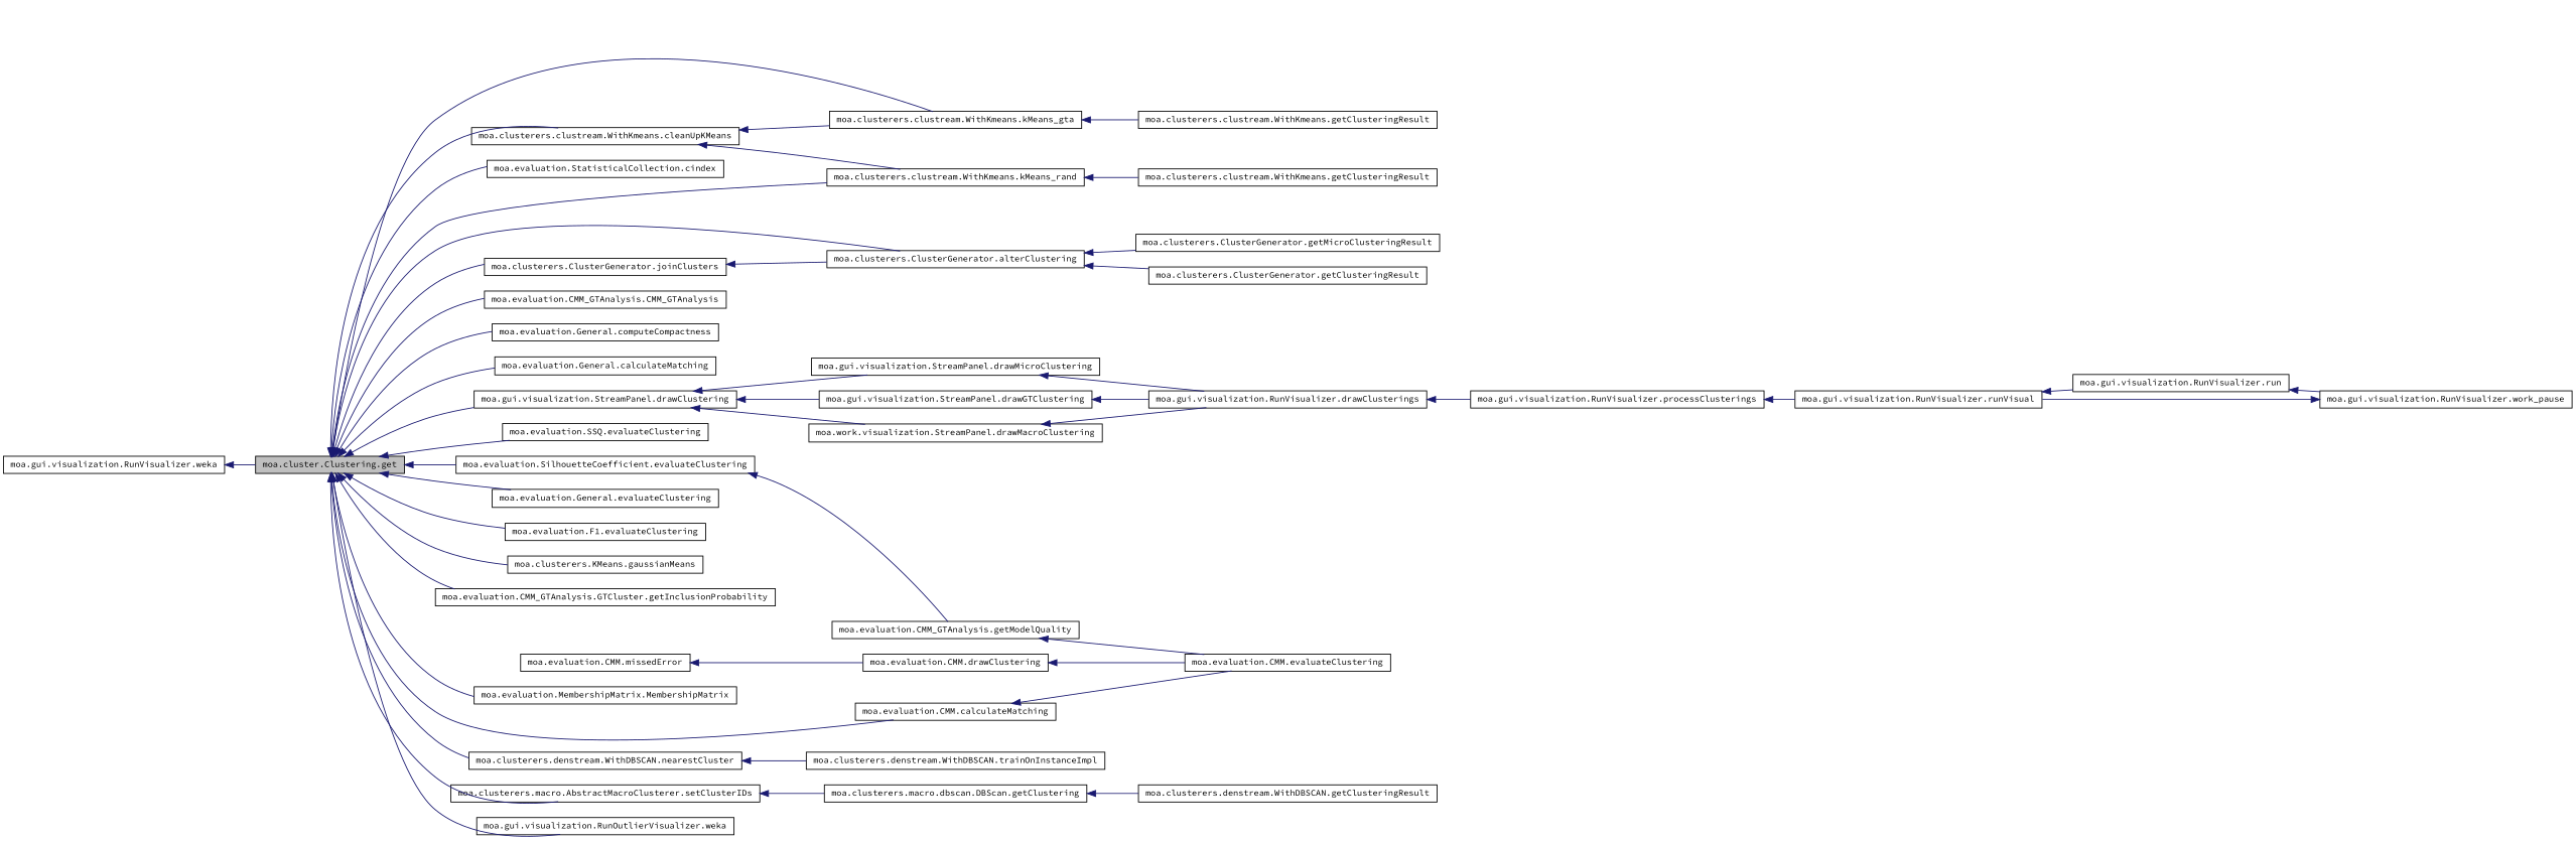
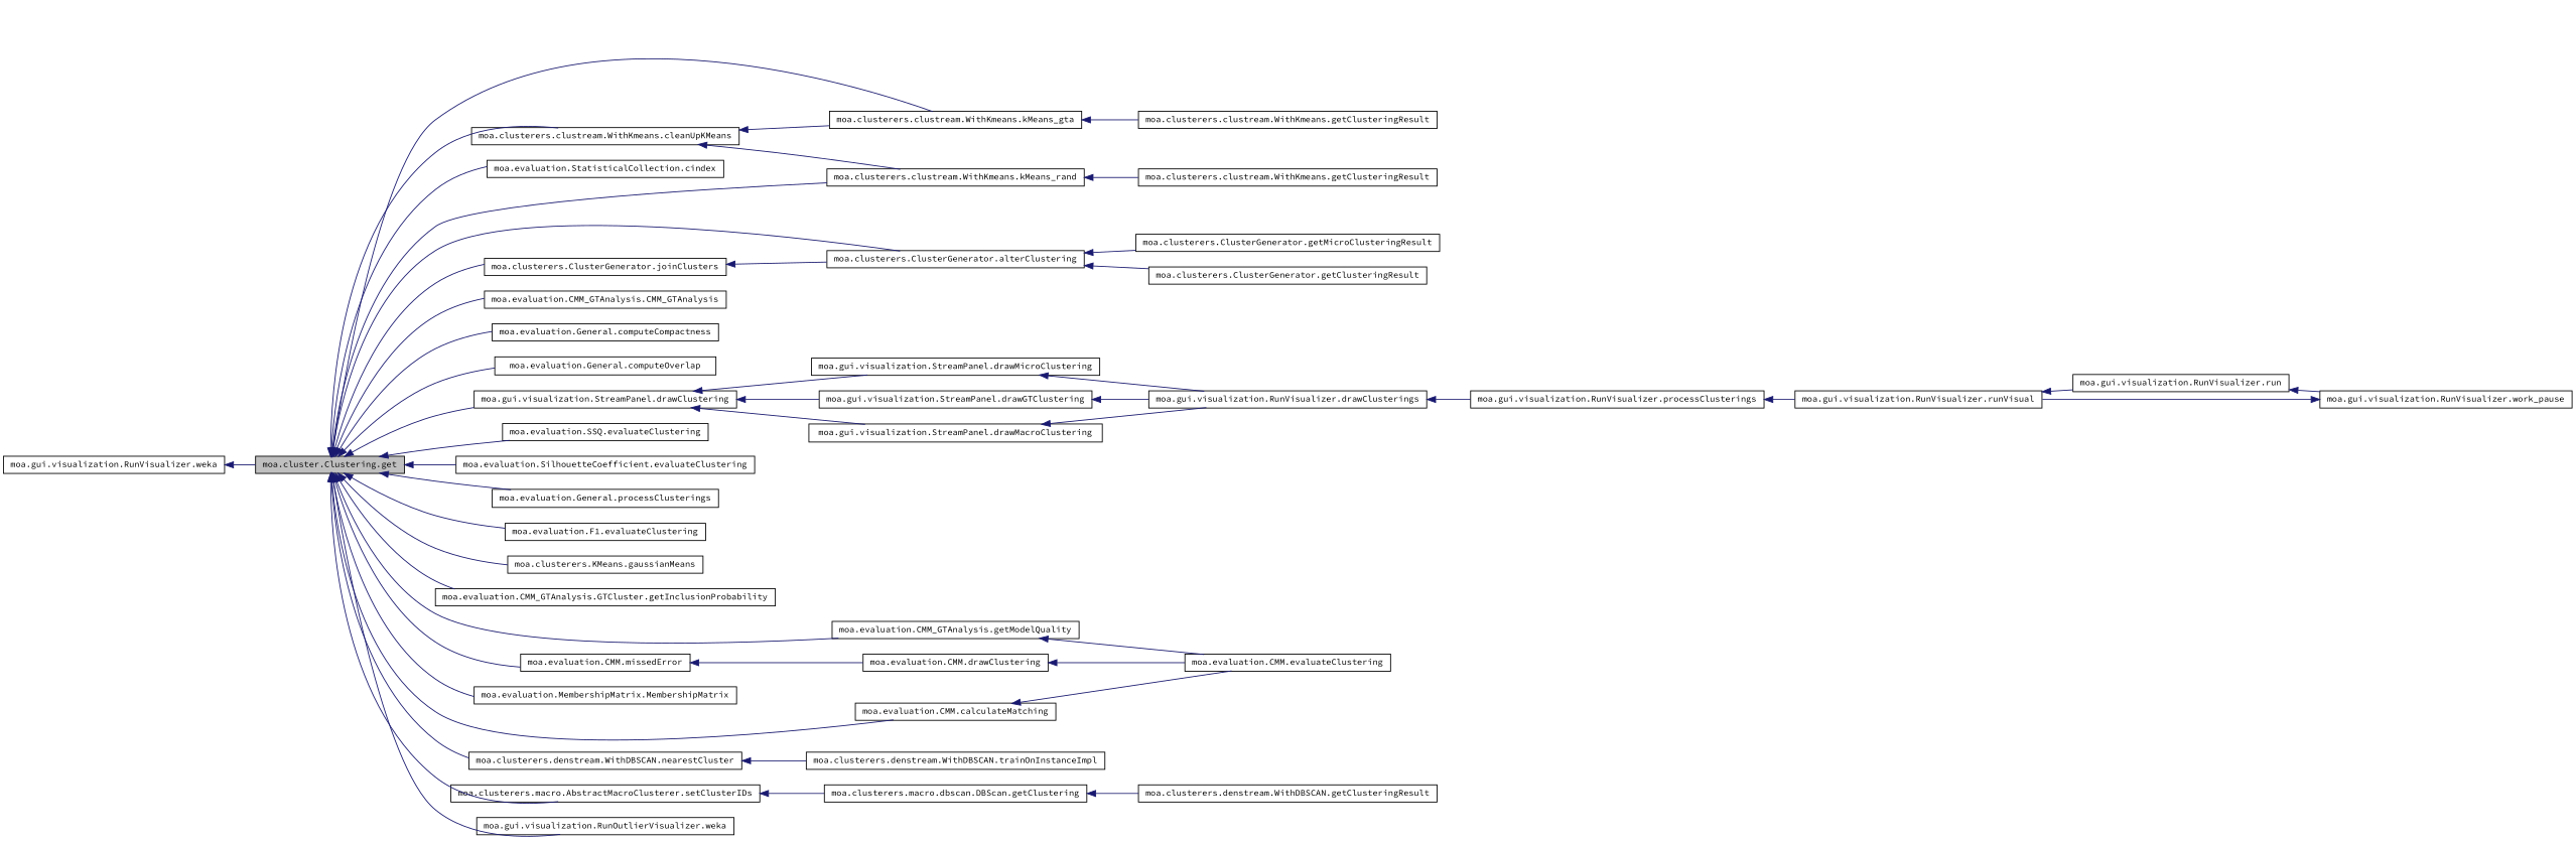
  digraph {
    fontname="Source Code Pro"
    rankdir=LR
    node [color=black fillcolor=white fontname="Source Code Pro" fontsize=10 shape=record style=filled]
    edge [color=midnightblue dir=back fontname="Source Code Pro" fontsize=10 labelfontname=Helvetica labelfontsize=10 style=solid]
    n1 [fillcolor=grey75 fontcolor=black height=0.2 label="moa.cluster.Clustering.get" width=0.4]
    n2 [height=0.2 label="moa.clusterers.ClusterGenerator.alterClustering" width=0.4]
    n3 [height=0.2 label="moa.evaluation.CMM.calculateMatching" width=0.4]
    n4 [height=0.2 label="moa.evaluation.StatisticalCollection.cindex" width=0.4]
    n5 [height=0.2 label="moa.clusterers.clustream.WithKmeans.cleanUpKMeans" width=0.4]
    n6 [height=0.2 label="moa.clusterers.clustream.WithKmeans.kMeans_gta" width=0.4]
    n7 [height=0.2 label="moa.clusterers.clustream.WithKmeans.kMeans_rand" width=0.4]
    n8 [height=0.2 label="moa.evaluation.CMM_GTAnalysis.CMM_GTAnalysis" width=0.4]
    n9 [height=0.2 label="moa.evaluation.General.computeCompactness" width=0.4]
-   n10 [height=0.2 label="moa.evaluation.General.calculateMatching" width=0.4]
+   n10 [height=0.2 label="moa.evaluation.General.computeOverlap" width=0.4]
    n11 [height=0.2 label="moa.gui.visualization.StreamPanel.drawClustering" width=0.4]
    n12 [height=0.2 label="moa.evaluation.SSQ.evaluateClustering" width=0.4]
    n13 [height=0.2 label="moa.evaluation.SilhouetteCoefficient.evaluateClustering" width=0.4]
-   n14 [height=0.2 label="moa.evaluation.General.evaluateClustering" width=0.4]
+   n14 [height=0.2 label="moa.evaluation.General.processClusterings" width=0.4]
    n15 [height=0.2 label="moa.evaluation.F1.evaluateClustering" width=0.4]
    n16 [height=0.2 label="moa.clusterers.KMeans.gaussianMeans" width=0.4]
    n17 [height=0.2 label="moa.evaluation.CMM_GTAnalysis.GTCluster.getInclusionProbability" width=0.4]
    n18 [height=0.2 label="moa.evaluation.CMM_GTAnalysis.getModelQuality" width=0.4]
    n19 [height=0.2 label="moa.clusterers.ClusterGenerator.joinClusters" width=0.4]
    n20 [height=0.2 label="moa.evaluation.MembershipMatrix.MembershipMatrix" width=0.4]
    n21 [height=0.2 label="moa.evaluation.CMM.missedError" width=0.4]
    n22 [height=0.2 label="moa.clusterers.denstream.WithDBSCAN.nearestCluster" width=0.4]
    n23 [height=0.2 label="moa.clusterers.macro.AbstractMacroClusterer.setClusterIDs" width=0.4]
    n24 [height=0.2 label="moa.gui.visualization.RunOutlierVisualizer.weka" width=0.4]
    n25 [height=0.2 label="moa.clusterers.ClusterGenerator.getClusteringResult" width=0.4]
    n26 [height=0.2 label="moa.clusterers.ClusterGenerator.getMicroClusteringResult" width=0.4]
    n27 [height=0.2 label="moa.evaluation.CMM.evaluateClustering" width=0.4]
    n28 [height=0.2 label="moa.clusterers.clustream.WithKmeans.getClusteringResult" width=0.4]
    n29 [height=0.2 label="moa.clusterers.clustream.WithKmeans.getClusteringResult" width=0.4]
    n30 [height=0.2 label="moa.gui.visualization.StreamPanel.drawGTClustering" width=0.4]
-   n31 [height=0.2 label="moa.work.visualization.StreamPanel.drawMacroClustering" width=0.4]
+   n31 [height=0.2 label="moa.gui.visualization.StreamPanel.drawMacroClustering" width=0.4]
    n32 [height=0.2 label="moa.gui.visualization.StreamPanel.drawMicroClustering" width=0.4]
    n33 [height=0.2 label="moa.evaluation.CMM.drawClustering" width=0.4]
    n34 [height=0.2 label="moa.clusterers.denstream.WithDBSCAN.trainOnInstanceImpl" width=0.4]
    n35 [height=0.2 label="moa.clusterers.macro.dbscan.DBScan.getClustering" width=0.4]
    n36 [height=0.2 label="moa.gui.visualization.RunVisualizer.weka" width=0.4]
    n37 [height=0.2 label="moa.gui.visualization.RunVisualizer.drawClusterings" width=0.4]
    n38 [height=0.2 label="moa.gui.visualization.RunVisualizer.processClusterings" width=0.4]
    n39 [height=0.2 label="moa.gui.visualization.RunVisualizer.runVisual" width=0.4]
    n40 [height=0.2 label="moa.gui.visualization.RunVisualizer.run" width=0.4]
    n41 [height=0.2 label="moa.gui.visualization.RunVisualizer.work_pause" width=0.4]
    n42 [height=0.2 label="moa.clusterers.denstream.WithDBSCAN.getClusteringResult" width=0.4]
    n1 -> n2
    n1 -> n3
    n1 -> n4
    n1 -> n5
    n1 -> n6
    n1 -> n7
    n1 -> n8
    n1 -> n9
    n1 -> n10
    n1 -> n11
    n1 -> n12
    n1 -> n13
    n1 -> n14
    n1 -> n15
    n1 -> n16
    n1 -> n17
-   n13 -> n18
+   n1 -> n18
    n1 -> n19
    n1 -> n20
+   n1 -> n21
    n1 -> n22
    n1 -> n23
    n1 -> n24
    n2 -> n25
    n2 -> n26
    n3 -> n27
    n5 -> n6
    n5 -> n7
    n6 -> n28
    n7 -> n29
    n11 -> n30
    n11 -> n31
    n11 -> n32
    n18 -> n27
    n19 -> n2
    n21 -> n33
    n22 -> n34
    n23 -> n35
    n30 -> n37
    n31 -> n37
    n32 -> n37
    n33 -> n27
    n35 -> n42
    n36 -> n1
    n37 -> n38
    n38 -> n39
    n39 -> n40
    n40 -> n41
    n41 -> n39
  }
